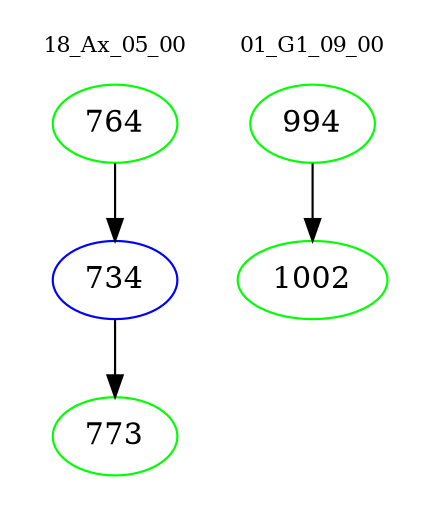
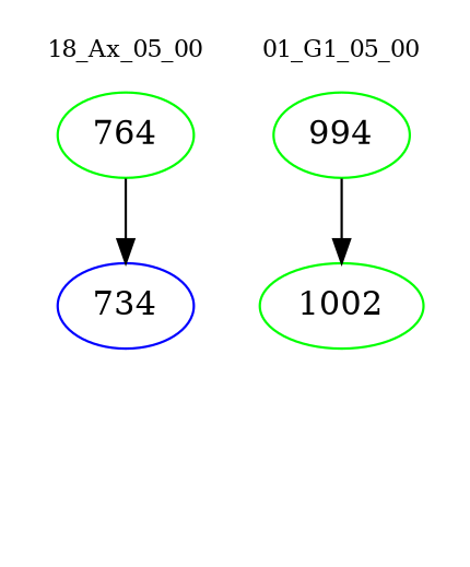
  digraph {
    node [color=green]
    edge [color=black]
    n1 [label=764]
    n2 [color=blue label=734]
-   n3 [label=773]
    n4 [label=994]
    n5 [label=1002]
    subgraph cluster_1 {
      color=white
      fontsize=10
      label="18_Ax_05_00"
      n1
      n2
-     n3
    }
    subgraph cluster_2 {
      color=white
      fontsize=10
-     label="01_G1_09_00"
+     label="01_G1_05_00"
      n4
      n5
    }
    n1 -> n2
-   n2 -> n3
    n4 -> n5
  }
